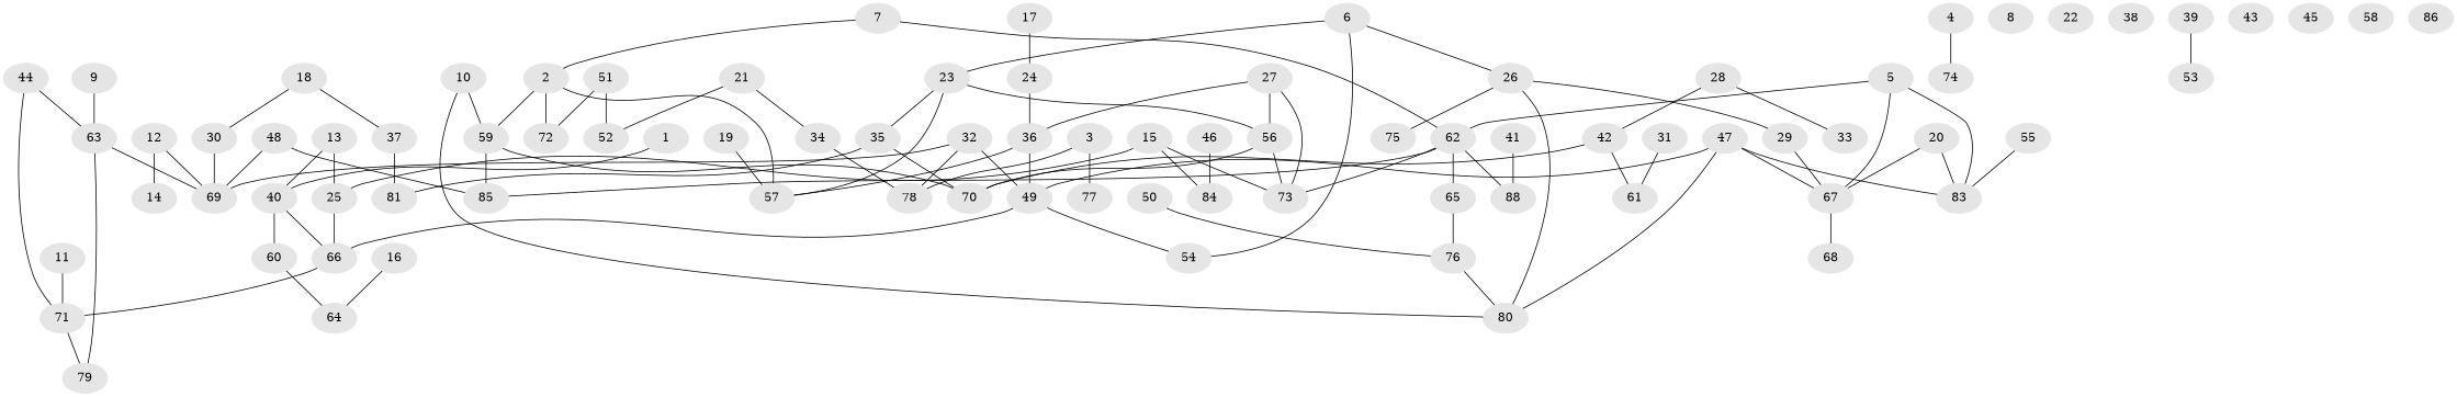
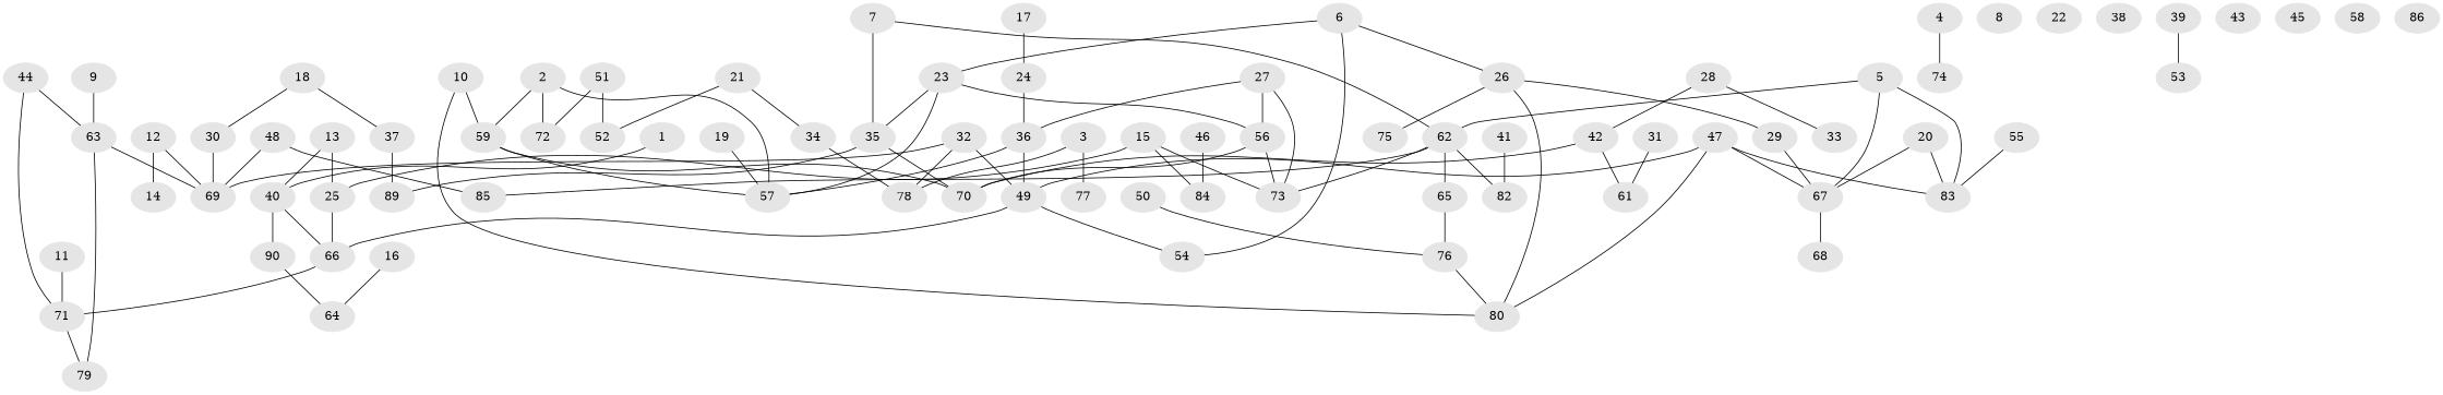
  graph {
    node [color=gray90 style=filled]
    1
    40
    66
-   60
+   60 [label=90]
    2
    57
    59
    72
    70
    85
    3
    77
    78
    4
    74
    5
    62
    67
    83
    73
-   82 [label=88]
+   82
    65
    68
    6
    23
    26
    54
    35
    56
    80
    29
    75
    7
-   81
+   81 [label=89]
    8
    9
    63
    69
    79
    10
    11
    71
    12
    14
    13
    25
    15
    84
    16
    64
    17
    24
    36
    18
    30
    37
    19
    20
    21
    34
    52
    22
    49
    27
    28
    33
    42
    61
    31
    32
    38
    39
    53
    41
    43
    44
    45
    46
    47
    48
    50
    76
    51
    55
    58
    86
    1 -- 40
    40 -- 66
    40 -- 60
    66 -- 71
    60 -- 64
    2 -- 57
    2 -- 59
    2 -- 72
    59 -- 70
-   59 -- 85
+   59 -- 57
    3 -- 77
    3 -- 78
    4 -- 74
    5 -- 62
    5 -- 67
    5 -- 83
    62 -- 85
    62 -- 73
    62 -- 82
    62 -- 65
    67 -- 68
    65 -- 76
    6 -- 23
    6 -- 26
    6 -- 54
    23 -- 57
    23 -- 35
    23 -- 56
    26 -- 80
    26 -- 29
    26 -- 75
    35 -- 70
    35 -- 81
    56 -- 70
    56 -- 73
    29 -- 67
    7 -- 62
-   7 -- 2
+   7 -- 35
    9 -- 63
    63 -- 69
    63 -- 79
    10 -- 59
    10 -- 80
    11 -- 71
    71 -- 79
    12 -- 69
    12 -- 14
    13 -- 40
    13 -- 25
    25 -- 66
    15 -- 73
    15 -- 25
    15 -- 84
    16 -- 64
    17 -- 24
    24 -- 36
    36 -- 57
    36 -- 49
    18 -- 30
    18 -- 37
    30 -- 69
    37 -- 81
    19 -- 57
    20 -- 67
    20 -- 83
    21 -- 34
    21 -- 52
    34 -- 78
    49 -- 66
    49 -- 54
    27 -- 73
    27 -- 56
    27 -- 36
    28 -- 33
    28 -- 42
    42 -- 70
    42 -- 61
    31 -- 61
    32 -- 78
    32 -- 69
    32 -- 49
    39 -- 53
    41 -- 82
    44 -- 63
    44 -- 71
    46 -- 84
    47 -- 67
    47 -- 83
    47 -- 80
    47 -- 49
    48 -- 85
    48 -- 69
    50 -- 76
    76 -- 80
    51 -- 72
    51 -- 52
    55 -- 83
  }
